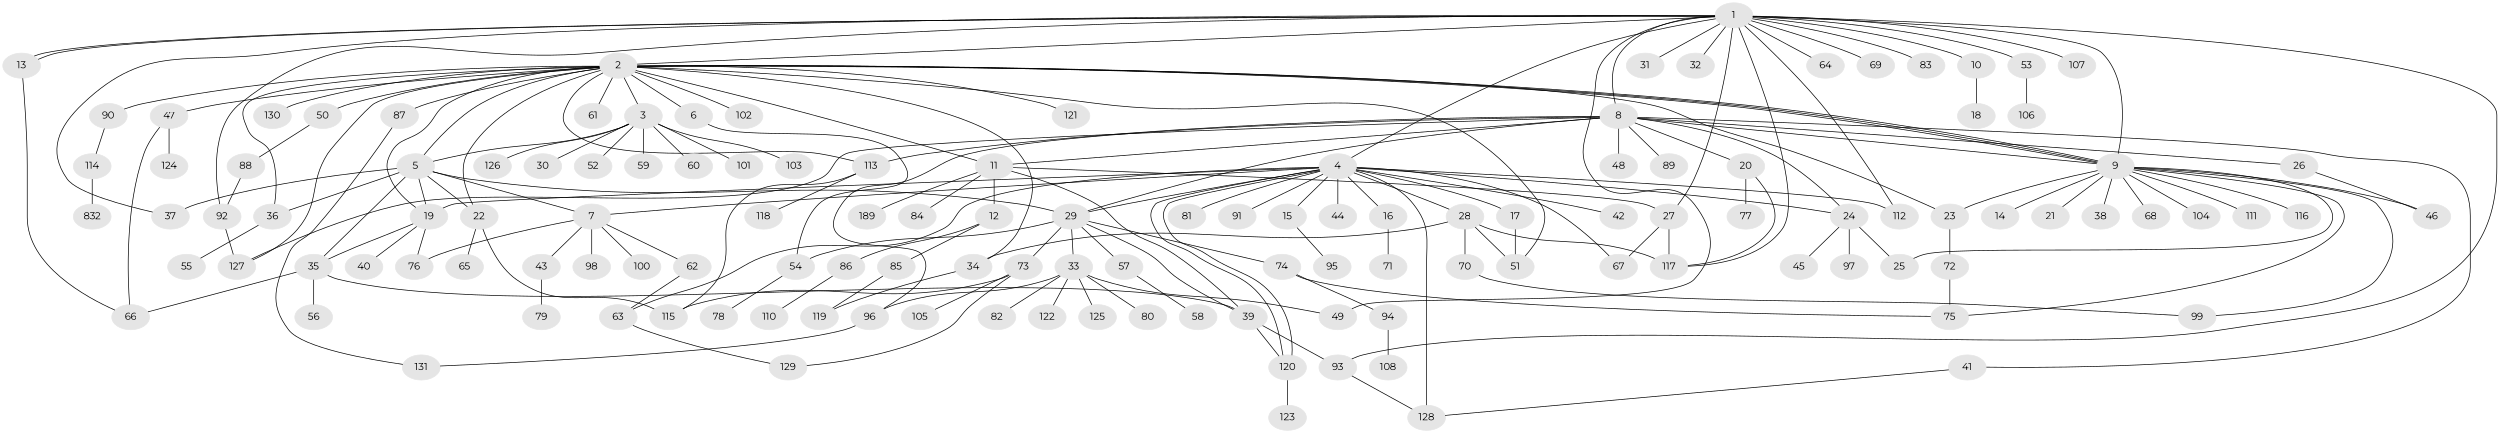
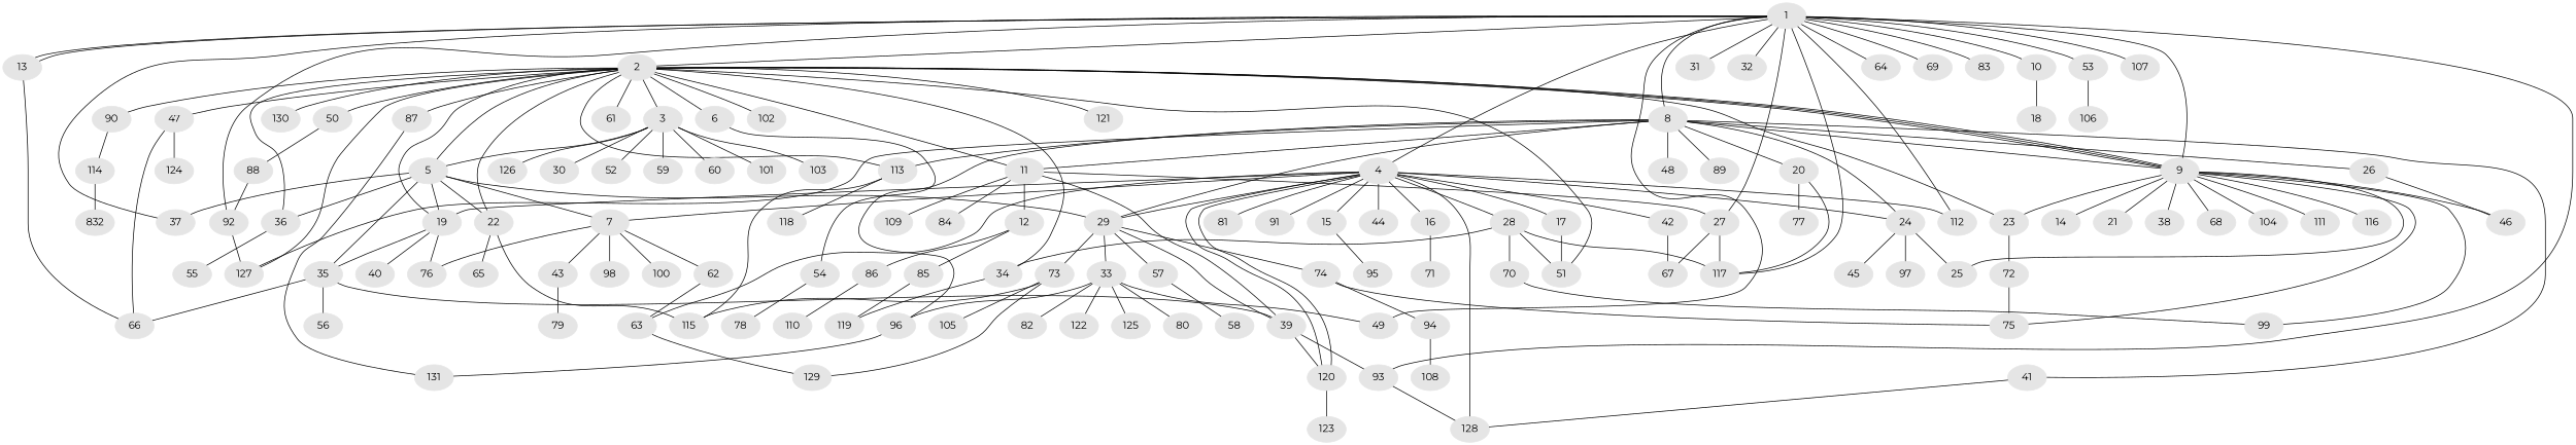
  graph {
    fontname=Montserrat
    node [color=gray90 fontname=Montserrat style=filled]
    edge [fontname=Montserrat]
    1
    2
    4
    8
    9
    10
    13
    27
    31
    32
    37
    49
    53
    64
    69
    83
    92
    93
    107
    112
    117
    3
    5
    6
    11
    19
    22
    23
    34
    36
    47
    50
    51
    61
    87
    90
    102
    113
    121
    127
    130
    7
    15
    16
    17
    24
    28
    29
    42
    44
    63
    67
    81
    91
    120
    128
    20
    26
    41
    48
    89
    96
    14
    21
    25
    38
    46
    68
    75
    99
    104
    111
    116
    18
    66
    106
    30
    52
    59
    60
    101
    103
    126
    35
    54
    12
    39
    84
-   109 [label=189]
+   109
    76
    40
    65
    115
    72
    119
    55
    124
    88
    131
    114
    118
    43
    62
    98
    100
    95
    71
    45
    97
    70
    33
    57
    73
    74
    129
    123
    56
    78
    79
    77
    85
    86
    110
    80
    82
    122
    125
    58
    105
    94
    108
    n132 [label=832]
    1 -- 2
    1 -- 4
    1 -- 8
    1 -- 9
    1 -- 10
    1 -- 13
    1 -- 13
    1 -- 27
    1 -- 31
    1 -- 32
    1 -- 37
    1 -- 49
    1 -- 53
    1 -- 64
    1 -- 69
    1 -- 83
    1 -- 92
    1 -- 93
    1 -- 107
    1 -- 112
    1 -- 117
    2 -- 9
    2 -- 9
    2 -- 9
    2 -- 3
    2 -- 5
    2 -- 6
    2 -- 11
    2 -- 19
    2 -- 22
    2 -- 23
    2 -- 34
    2 -- 36
    2 -- 47
    2 -- 50
    2 -- 51
    2 -- 61
    2 -- 87
    2 -- 90
    2 -- 102
    2 -- 113
    2 -- 121
    2 -- 127
    2 -- 130
    4 -- 112
    4 -- 19
    4 -- 7
    4 -- 15
    4 -- 16
    4 -- 17
    4 -- 24
    4 -- 28
    4 -- 29
    4 -- 42
    4 -- 44
    4 -- 63
-   4 -- 67
+   42 -- 67
    4 -- 81
    4 -- 91
    4 -- 120
    4 -- 120
    4 -- 128
    8 -- 9
    8 -- 11
    8 -- 113
    8 -- 127
    8 -- 24
    8 -- 29
    8 -- 20
    8 -- 26
    8 -- 41
    8 -- 48
    8 -- 89
    8 -- 96
    9 -- 23
    9 -- 14
    9 -- 21
    9 -- 25
    9 -- 38
    9 -- 46
    9 -- 68
    9 -- 75
    9 -- 99
    9 -- 104
    9 -- 111
    9 -- 116
    10 -- 18
    13 -- 66
    27 -- 117
    27 -- 67
    53 -- 106
    92 -- 127
    93 -- 128
    3 -- 5
    3 -- 30
    3 -- 52
    3 -- 59
    3 -- 60
    3 -- 101
    3 -- 103
    3 -- 126
    5 -- 37
    5 -- 19
    5 -- 22
    5 -- 36
    5 -- 7
    5 -- 29
    5 -- 35
    6 -- 54
    11 -- 27
    11 -- 12
    11 -- 39
    11 -- 84
    11 -- 109
    19 -- 35
    19 -- 76
    19 -- 40
    22 -- 65
    22 -- 115
    23 -- 72
    34 -- 119
    36 -- 55
    47 -- 66
    47 -- 124
    50 -- 88
    87 -- 131
    90 -- 114
    113 -- 115
    113 -- 118
    7 -- 76
    7 -- 43
    7 -- 62
    7 -- 98
    7 -- 100
    15 -- 95
    16 -- 71
    17 -- 51
    24 -- 25
    24 -- 45
    24 -- 97
    28 -- 117
    28 -- 34
    28 -- 51
    28 -- 70
-   29 -- 54
    29 -- 39
    29 -- 33
    29 -- 57
    29 -- 73
    29 -- 74
    63 -- 129
    120 -- 123
    20 -- 117
    20 -- 77
    26 -- 46
    41 -- 128
    96 -- 131
    35 -- 66
    35 -- 39
    35 -- 56
    54 -- 78
    12 -- 85
    12 -- 86
    39 -- 93
    39 -- 120
    72 -- 75
    88 -- 92
    114 -- n132
    43 -- 79
    62 -- 63
    70 -- 99
    33 -- 49
    33 -- 96
    33 -- 80
    33 -- 82
    33 -- 122
    33 -- 125
    57 -- 58
    73 -- 115
    73 -- 129
    73 -- 105
    74 -- 75
    74 -- 94
    85 -- 119
    86 -- 110
    94 -- 108
  }
